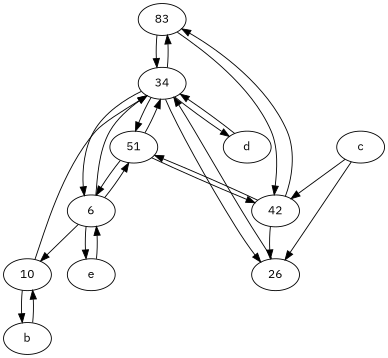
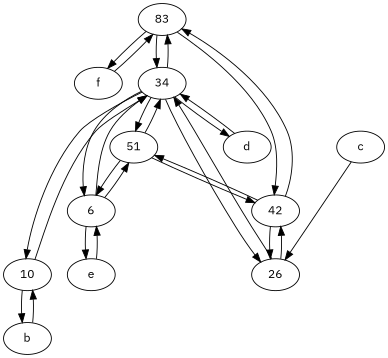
  digraph {
    fontname="IBM Plex Sans"
    node [fontname="IBM Plex Sans"]
    edge [fontname="IBM Plex Sans"]
    n1 [label=83]
+   f
    34
    42
    n5 [label=51]
    n6 [label=6]
    b
    10
    26
    d
    c
    e
+   n1 -> f
    n1 -> 34
    n1 -> 42
+   f -> n1
    34 -> n1
    34 -> n5
    34 -> n6
-   n6 -> 10
+   34 -> 10
    34 -> 26
    34 -> d
    42 -> n1
    42 -> n5
    42 -> 26
    n5 -> 34
    n5 -> 42
    n5 -> n6
    n6 -> 34
    n6 -> n5
    n6 -> e
    b -> 10
    10 -> 34
    10 -> b
    26 -> 34
-   c -> 42
+   26 -> 42
    d -> 34
    c -> 26
    e -> n6
  }
